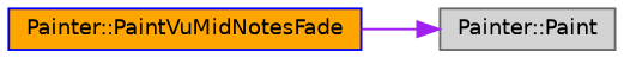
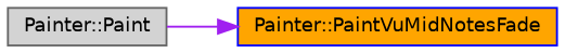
  digraph {
    rankdir=RL
    node [fontname=Helvetica fontsize=10 shape=box style=filled]
    n1 [color=blue fillcolor=orange fontcolor=black height=0.2 label="Painter::PaintVuMidNotesFade" width=0.4]
    n2 [color=gray40 fillcolor=lightgrey height=0.2 label="Painter::Paint" width=0.4]
-   n2 -> n1 [color=purple dir=back fontname=Helvetica fontsize=10 labelfontname=Helvetica labelfontsize=10 style=solid]
+   n1 -> n2 [color=purple dir=back fontname=Helvetica fontsize=10 labelfontname=Helvetica labelfontsize=10 style=solid]
  }
